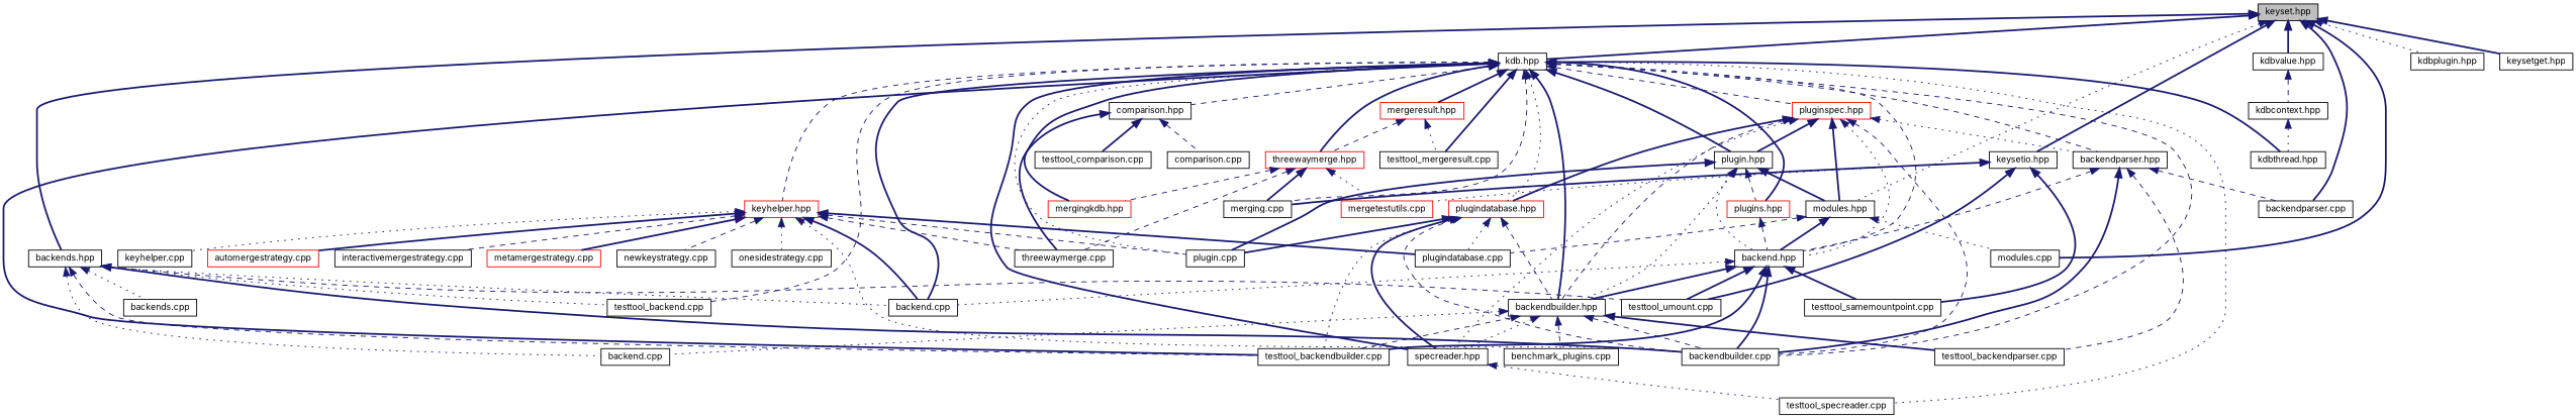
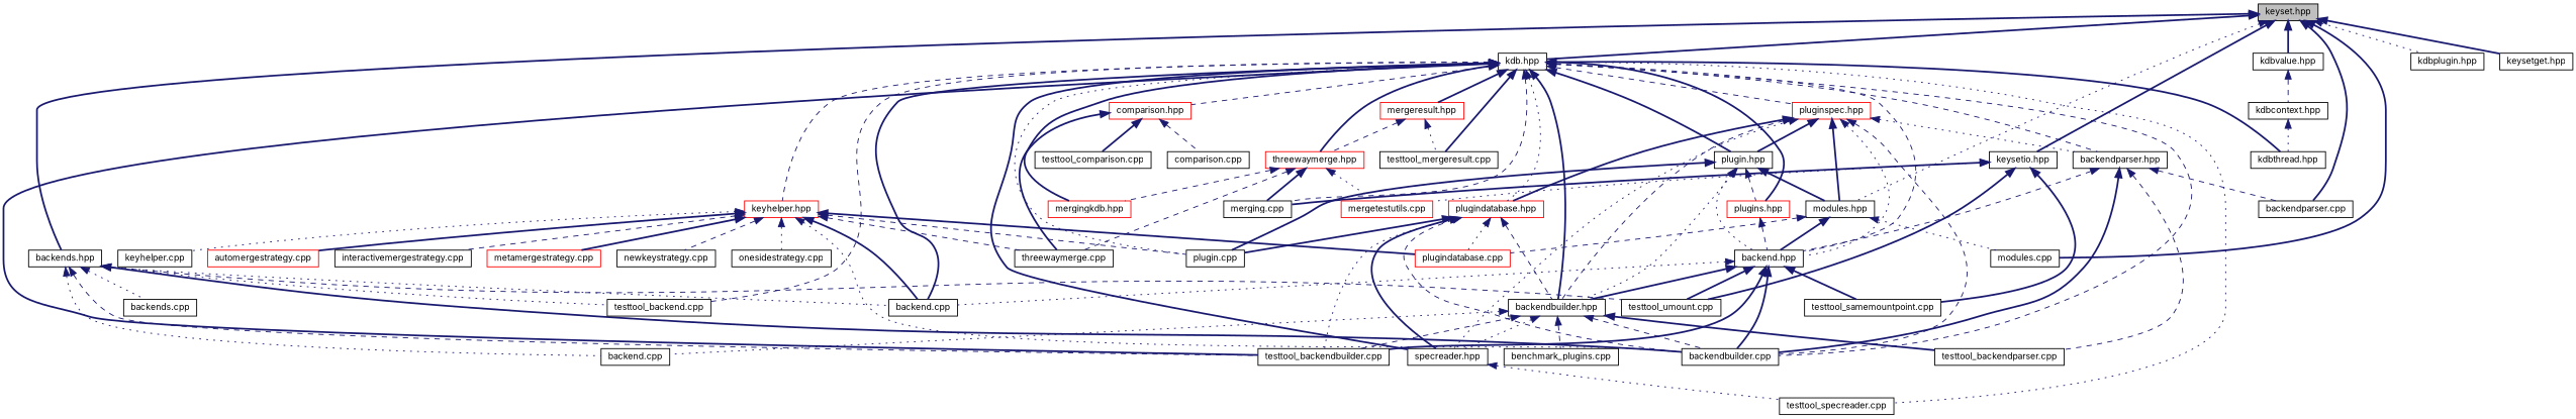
  digraph {
    fontname=Inter
    node [color=black fillcolor=white fontname=Inter fontsize=10 shape=record style=filled]
    edge [color=midnightblue dir=back fontname=Inter fontsize=10 labelfontname=Helvetica labelfontsize=10 style=bold]
    n1 [fillcolor=grey75 fontcolor=black height=0.2 label="keyset.hpp" width=0.4]
    n2 [height=0.2 label="backends.hpp" width=0.4]
    n3 [height=0.2 label="modules.hpp" width=0.4]
    n4 [height=0.2 label="modules.cpp" width=0.4]
    n5 [height=0.2 label="backendparser.cpp" width=0.4]
    n6 [height=0.2 label="kdb.hpp" width=0.4]
    n7 [height=0.2 label="kdbplugin.hpp" width=0.4]
    n8 [height=0.2 label="kdbvalue.hpp" width=0.4]
    n9 [height=0.2 label="keysetget.hpp" width=0.4]
    n10 [height=0.2 label="keysetio.hpp" width=0.4]
    n11 [height=0.2 label="backend.cpp" width=0.4]
    n12 [height=0.2 label="backend.cpp" width=0.4]
    n13 [height=0.2 label="backendbuilder.cpp" width=0.4]
    n14 [height=0.2 label="backends.cpp" width=0.4]
    n15 [height=0.2 label="testtool_backend.cpp" width=0.4]
    n16 [height=0.2 label="testtool_backendbuilder.cpp" width=0.4]
    n17 [height=0.2 label="testtool_umount.cpp" width=0.4]
    n18 [height=0.2 label="backend.hpp" width=0.4]
-   n19 [height=0.2 label="plugindatabase.cpp" width=0.4]
+   n19 [color=red height=0.2 label="plugindatabase.cpp" width=0.4]
    n20 [height=0.2 label="backendbuilder.hpp" width=0.4]
    n21 [height=0.2 label="specreader.hpp" width=0.4]
    n22 [height=0.2 label="testtool_specreader.cpp" width=0.4]
    n23 [height=0.2 label="merging.cpp" width=0.4]
    n24 [height=0.2 label="backendparser.hpp" width=0.4]
-   n25 [height=0.2 label="comparison.hpp" width=0.4]
+   n25 [color=red height=0.2 label="comparison.hpp" width=0.4]
    n26 [color=red height=0.2 label="keyhelper.hpp" width=0.4]
    n27 [height=0.2 label="plugin.cpp" width=0.4]
    n28 [color=red height=0.2 label="mergeresult.hpp" width=0.4]
    n29 [color=red height=0.2 label="threewaymerge.hpp" width=0.4]
    n30 [color=red height=0.2 label="mergingkdb.hpp" width=0.4]
    n31 [height=0.2 label="testtool_mergeresult.cpp" width=0.4]
    n32 [height=0.2 label="plugin.hpp" width=0.4]
    n33 [color=red height=0.2 label="plugins.hpp" width=0.4]
    n34 [color=red height=0.2 label="plugindatabase.hpp" width=0.4]
    n35 [color=red height=0.2 label="pluginspec.hpp" width=0.4]
    n36 [height=0.2 label="kdbthread.hpp" width=0.4]
    n37 [height=0.2 label="kdbcontext.hpp" width=0.4]
    n38 [height=0.2 label="testtool_samemountpoint.cpp" width=0.4]
    n39 [color=red height=0.2 label="mergetestutils.cpp" width=0.4]
    n40 [height=0.2 label="benchmark_plugins.cpp" width=0.4]
    n41 [height=0.2 label="testtool_backendparser.cpp" width=0.4]
    n42 [height=0.2 label="comparison.cpp" width=0.4]
    n43 [height=0.2 label="threewaymerge.cpp" width=0.4]
    n44 [height=0.2 label="testtool_comparison.cpp" width=0.4]
    n45 [height=0.2 label="keyhelper.cpp" width=0.4]
    n46 [color=red height=0.2 label="automergestrategy.cpp" width=0.4]
    n47 [height=0.2 label="interactivemergestrategy.cpp" width=0.4]
    n48 [color=red height=0.2 label="metamergestrategy.cpp" width=0.4]
    n49 [height=0.2 label="newkeystrategy.cpp" width=0.4]
    n50 [height=0.2 label="onesidestrategy.cpp" width=0.4]
    n1 -> n2
    n1 -> n3 [style=dotted]
    n1 -> n4
    n1 -> n5
    n1 -> n6
    n1 -> n7 [style=dotted]
    n1 -> n8
    n1 -> n9
    n1 -> n10
    n2 -> n11 [style=dotted]
    n2 -> n12 [style=dotted]
    n2 -> n13
    n2 -> n14 [style=dotted]
    n2 -> n15 [style=dotted]
    n2 -> n16 [style=dashed]
    n2 -> n17 [style=dashed]
    n3 -> n4 [style=dotted]
    n3 -> n18
    n3 -> n19 [style=dashed]
    n6 -> n12
    n6 -> n13 [style=dashed]
    n6 -> n15 [style=dashed]
    n6 -> n16
    n6 -> n18 [style=dashed]
    n6 -> n20
    n6 -> n21
    n6 -> n22 [style=dotted]
    n6 -> n23 [style=dashed]
    n6 -> n24 [style=dashed]
    n6 -> n25 [style=dashed]
    n6 -> n26 [style=dashed]
    n6 -> n27 [style=dotted]
    n6 -> n28
    n6 -> n29
    n6 -> n30
    n6 -> n31
    n6 -> n32
    n6 -> n33
    n6 -> n34 [style=dotted]
    n6 -> n35 [style=dashed]
    n6 -> n36
    n8 -> n37 [style=dashed]
    n10 -> n17
    n10 -> n23
    n10 -> n38
    n10 -> n39 [style=dotted]
    n18 -> n12 [style=dotted]
    n18 -> n13
    n18 -> n16
    n18 -> n17
    n18 -> n20
    n18 -> n38
    n20 -> n11 [style=dotted]
    n20 -> n13 [style=dashed]
    n20 -> n16 [style=dashed]
    n20 -> n21 [style=dotted]
    n20 -> n40 [style=dashed]
    n20 -> n41
    n21 -> n22 [style=dotted]
    n24 -> n5 [style=dashed]
    n24 -> n13
    n24 -> n18 [style=dashed]
    n24 -> n41 [style=dashed]
    n25 -> n42 [style=dashed]
    n25 -> n43
    n25 -> n44
    n26 -> n12
    n26 -> n13 [style=dotted]
    n26 -> n19
    n26 -> n27 [style=dashed]
    n26 -> n43 [style=dashed]
    n26 -> n45 [style=dotted]
    n26 -> n46
    n26 -> n47 [style=dashed]
    n26 -> n48
    n26 -> n49 [style=dashed]
    n26 -> n50 [style=dotted]
    n28 -> n29 [style=dashed]
    n28 -> n31 [style=dotted]
    n29 -> n23
    n29 -> n30 [style=dashed]
    n29 -> n39 [style=dotted]
    n29 -> n43 [style=dashed]
    n32 -> n3
    n32 -> n18 [style=dotted]
    n32 -> n20 [style=dotted]
    n32 -> n27
    n32 -> n33 [style=dashed]
    n33 -> n18 [style=dashed]
    n34 -> n13 [style=dashed]
    n34 -> n16 [style=dotted]
    n34 -> n19 [style=dotted]
    n34 -> n20 [style=dashed]
    n34 -> n21
    n34 -> n27
    n35 -> n3
    n35 -> n13 [style=dashed]
    n35 -> n18 [style=dotted]
    n35 -> n20 [style=dashed]
    n35 -> n21 [style=dotted]
    n35 -> n24 [style=dotted]
    n35 -> n32
    n35 -> n34
    n37 -> n36 [style=dotted]
  }
